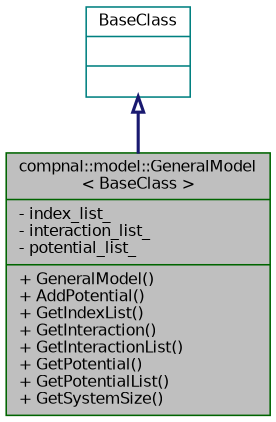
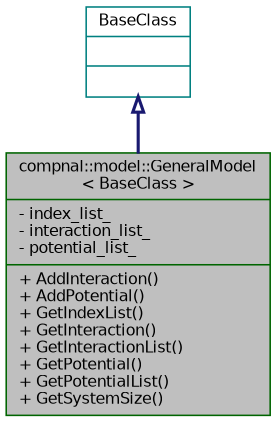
  digraph {
    node [fontname=Helvetica fontsize=10 shape=record style=filled]
-   n1 [color=darkgreen fillcolor=grey75 fontcolor=black height=0.2 label="{compnal::model::GeneralModel\l\< BaseClass \>\n|- index_list_\l- interaction_list_\l- potential_list_\l|+ GeneralModel()\l+ AddPotential()\l+ GetIndexList()\l+ GetInteraction()\l+ GetInteractionList()\l+ GetPotential()\l+ GetPotentialList()\l+ GetSystemSize()\l}" width=0.4]
+   n1 [color=darkgreen fillcolor=grey75 fontcolor=black height=0.2 label="{compnal::model::GeneralModel\l\< BaseClass \>\n|- index_list_\l- interaction_list_\l- potential_list_\l|+ AddInteraction()\l+ AddPotential()\l+ GetIndexList()\l+ GetInteraction()\l+ GetInteractionList()\l+ GetPotential()\l+ GetPotentialList()\l+ GetSystemSize()\l}" width=0.4]
    n2 [color=teal fillcolor=white height=0.2 label="{BaseClass\n||}" width=0.4]
    n2 -> n1 [arrowtail=onormal color=midnightblue dir=back fontname=Helvetica fontsize=10 labelfontname=Helvetica labelfontsize=10 style=bold]
  }
